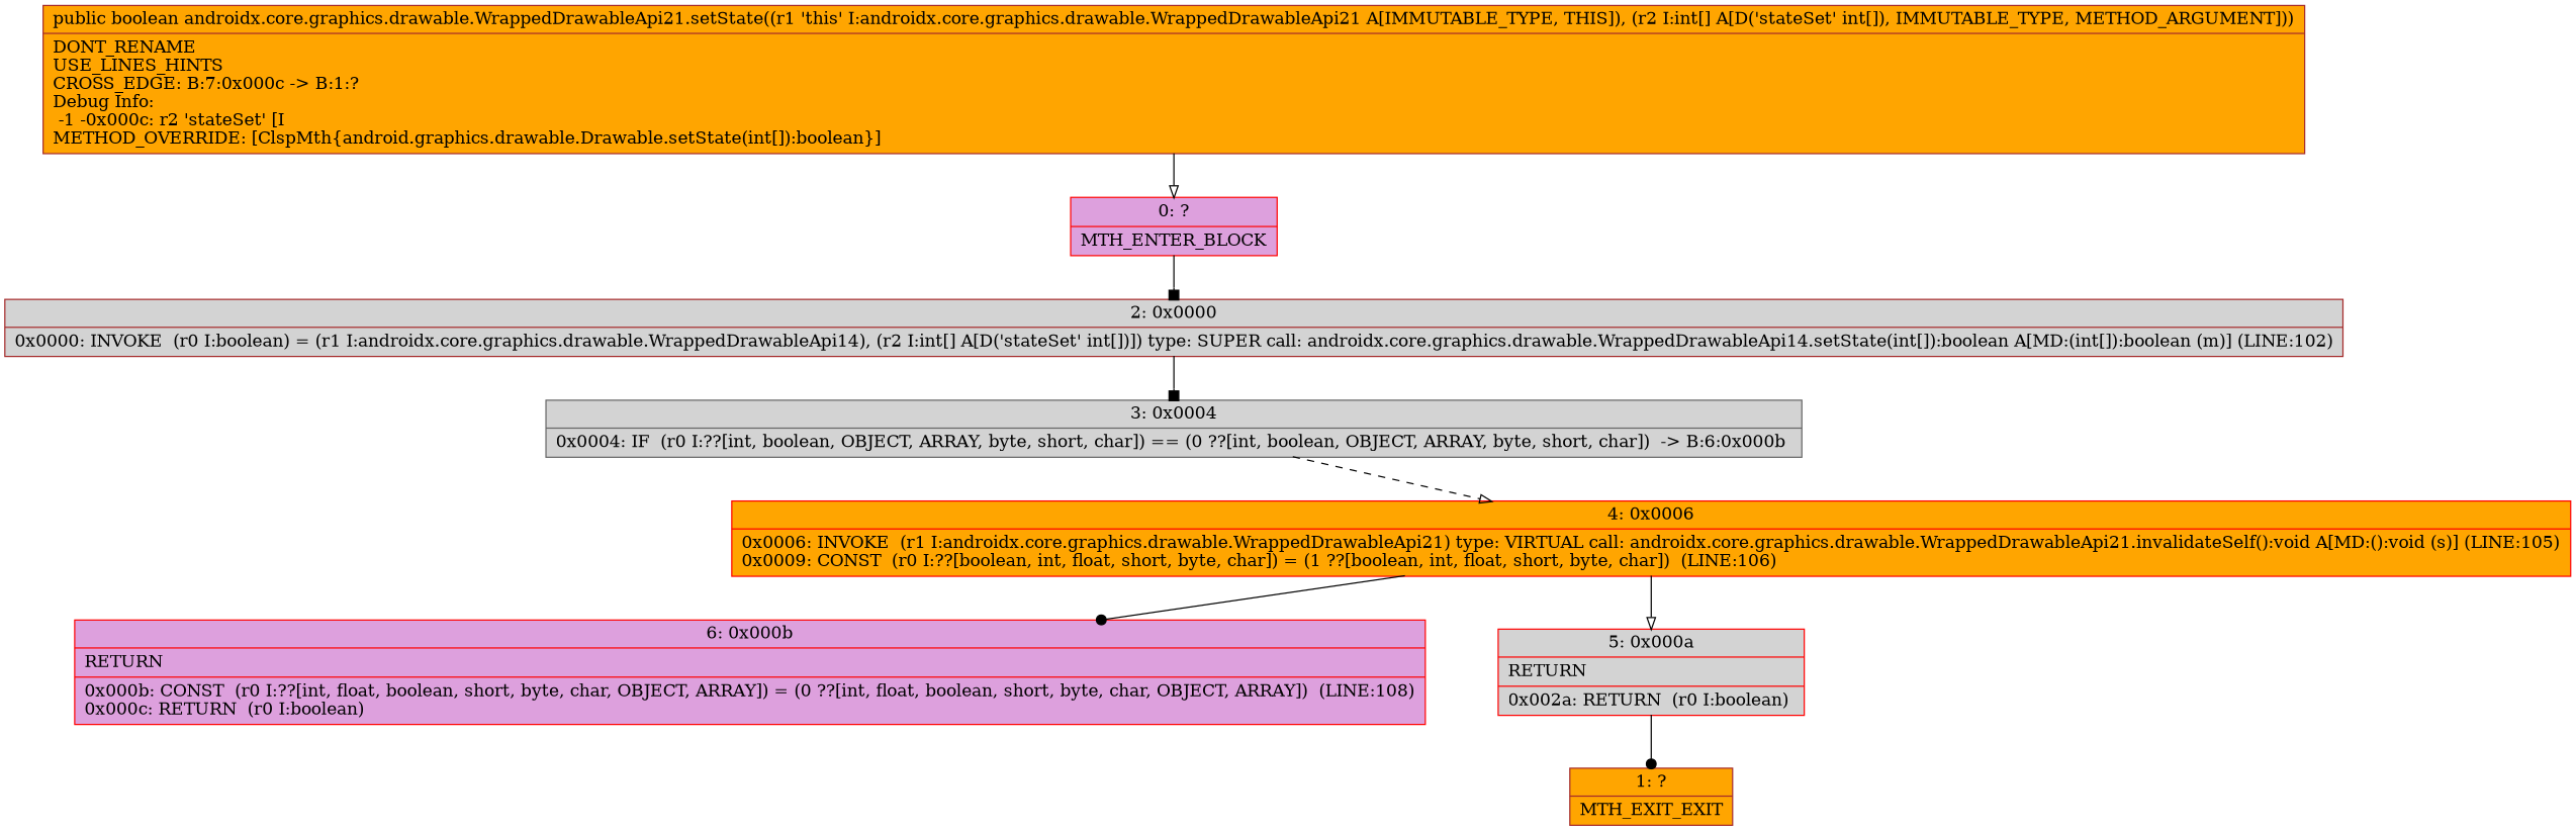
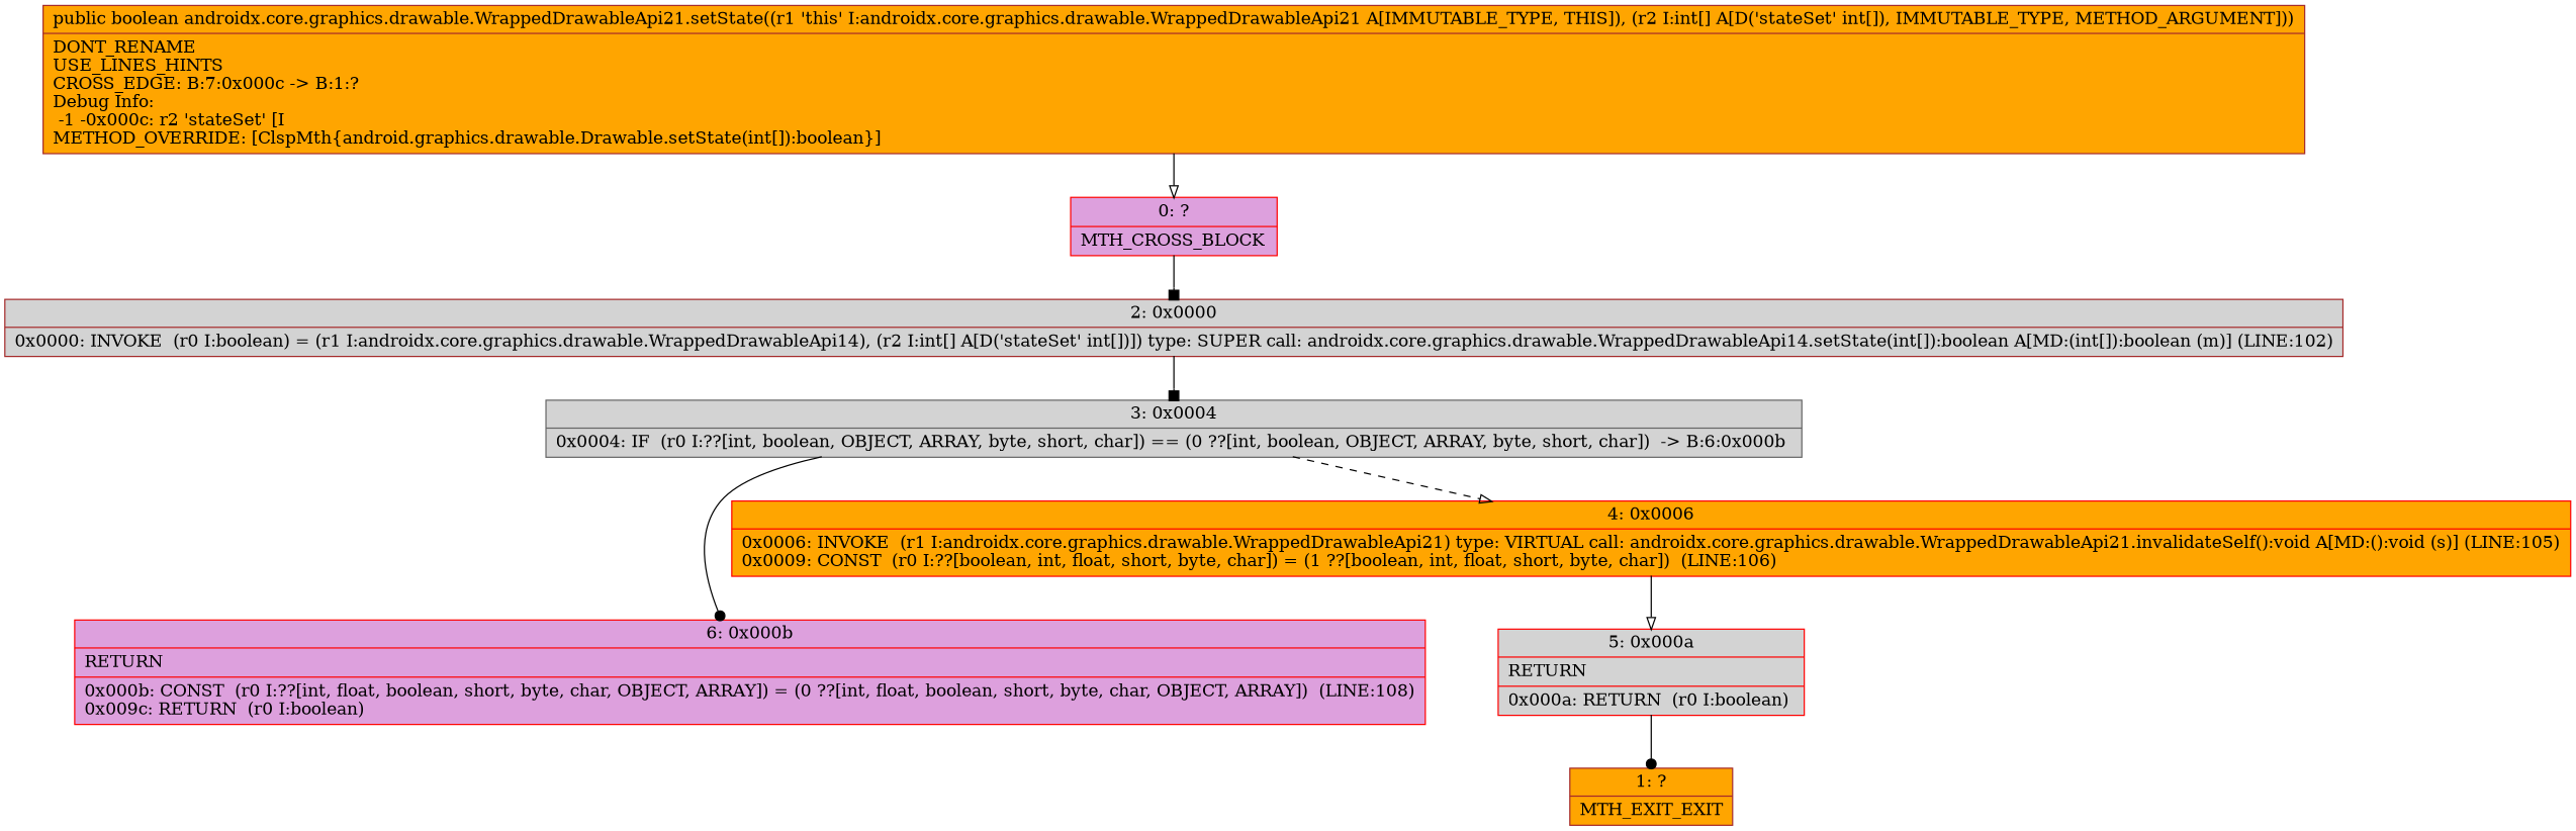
  digraph {
    node [color=red fillcolor=lightgrey shape=record style=filled]
    edge [arrowhead=onormal]
-   n1 [fillcolor=plum label="{0\:\ ?|MTH_ENTER_BLOCK\l}"]
+   n1 [fillcolor=plum label="{0\:\ ?|MTH_CROSS_BLOCK\l}"]
    n2 [color=brown label="{2\:\ 0x0000|0x0000: INVOKE  (r0 I:boolean) = (r1 I:androidx.core.graphics.drawable.WrappedDrawableApi14), (r2 I:int[] A[D('stateSet' int[])]) type: SUPER call: androidx.core.graphics.drawable.WrappedDrawableApi14.setState(int[]):boolean A[MD:(int[]):boolean (m)] (LINE:102)\l}"]
    n3 [color=gray40 label="{3\:\ 0x0004|0x0004: IF  (r0 I:??[int, boolean, OBJECT, ARRAY, byte, short, char]) == (0 ??[int, boolean, OBJECT, ARRAY, byte, short, char])  \-\> B:6:0x000b \l}"]
    n4 [fillcolor=orange label="{4\:\ 0x0006|0x0006: INVOKE  (r1 I:androidx.core.graphics.drawable.WrappedDrawableApi21) type: VIRTUAL call: androidx.core.graphics.drawable.WrappedDrawableApi21.invalidateSelf():void A[MD:():void (s)] (LINE:105)\l0x0009: CONST  (r0 I:??[boolean, int, float, short, byte, char]) = (1 ??[boolean, int, float, short, byte, char])  (LINE:106)\l}"]
-   n5 [fillcolor=plum label="{6\:\ 0x000b|RETURN\l|0x000b: CONST  (r0 I:??[int, float, boolean, short, byte, char, OBJECT, ARRAY]) = (0 ??[int, float, boolean, short, byte, char, OBJECT, ARRAY])  (LINE:108)\l0x000c: RETURN  (r0 I:boolean) \l}"]
-   n6 [label="{5\:\ 0x000a|RETURN\l|0x002a: RETURN  (r0 I:boolean) \l}"]
+   n5 [fillcolor=plum label="{6\:\ 0x000b|RETURN\l|0x000b: CONST  (r0 I:??[int, float, boolean, short, byte, char, OBJECT, ARRAY]) = (0 ??[int, float, boolean, short, byte, char, OBJECT, ARRAY])  (LINE:108)\l0x009c: RETURN  (r0 I:boolean) \l}"]
+   n6 [label="{5\:\ 0x000a|RETURN\l|0x000a: RETURN  (r0 I:boolean) \l}"]
    n7 [color=brown fillcolor=orange label="{1\:\ ?|MTH_EXIT_EXIT\l}"]
    n8 [color=brown fillcolor=orange label="{public boolean androidx.core.graphics.drawable.WrappedDrawableApi21.setState((r1 'this' I:androidx.core.graphics.drawable.WrappedDrawableApi21 A[IMMUTABLE_TYPE, THIS]), (r2 I:int[] A[D('stateSet' int[]), IMMUTABLE_TYPE, METHOD_ARGUMENT]))  | DONT_RENAME\lUSE_LINES_HINTS\lCROSS_EDGE: B:7:0x000c \-\> B:1:?\lDebug Info:\l  \-1 \-0x000c: r2 'stateSet' [I\lMETHOD_OVERRIDE: [ClspMth\{android.graphics.drawable.Drawable.setState(int[]):boolean\}]\l}"]
    n1 -> n2 [arrowhead=box]
    n2 -> n3 [arrowhead=box]
    n3 -> n4 [style=dashed]
-   n4 -> n5 [arrowhead=dot]
+   n3 -> n5 [arrowhead=dot]
    n4 -> n6
    n6 -> n7 [arrowhead=dot]
    n8 -> n1
  }
